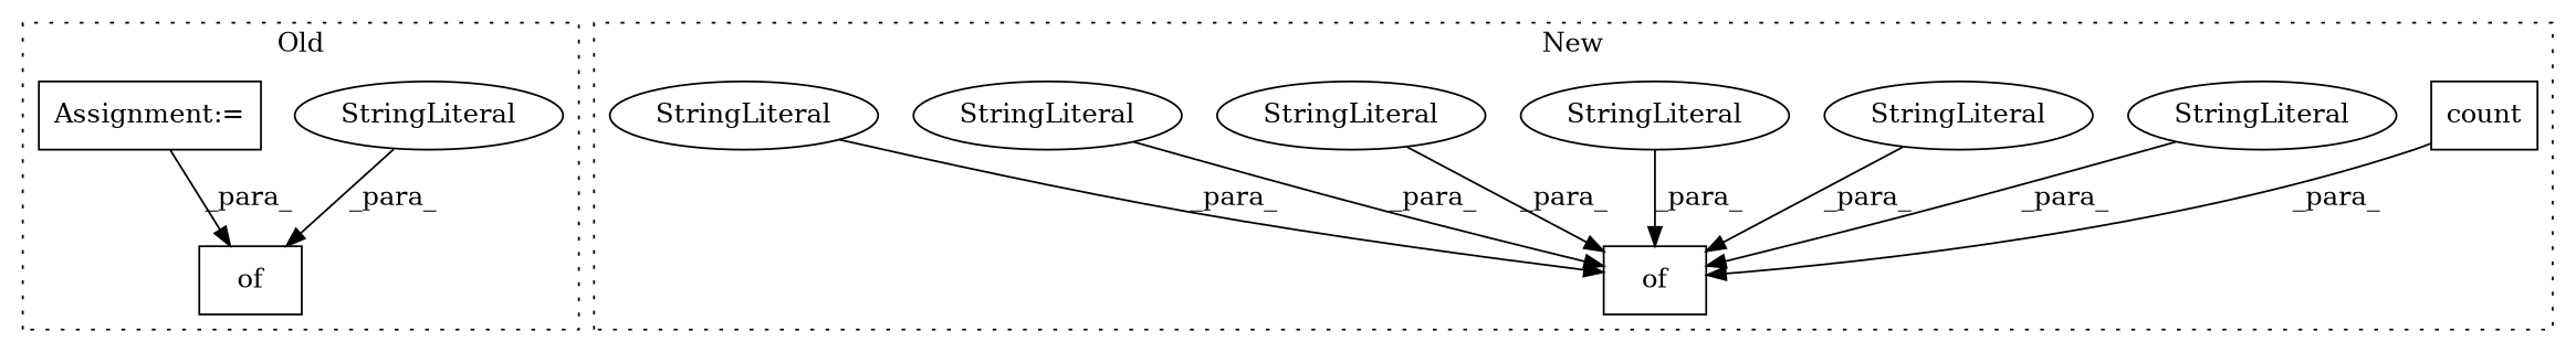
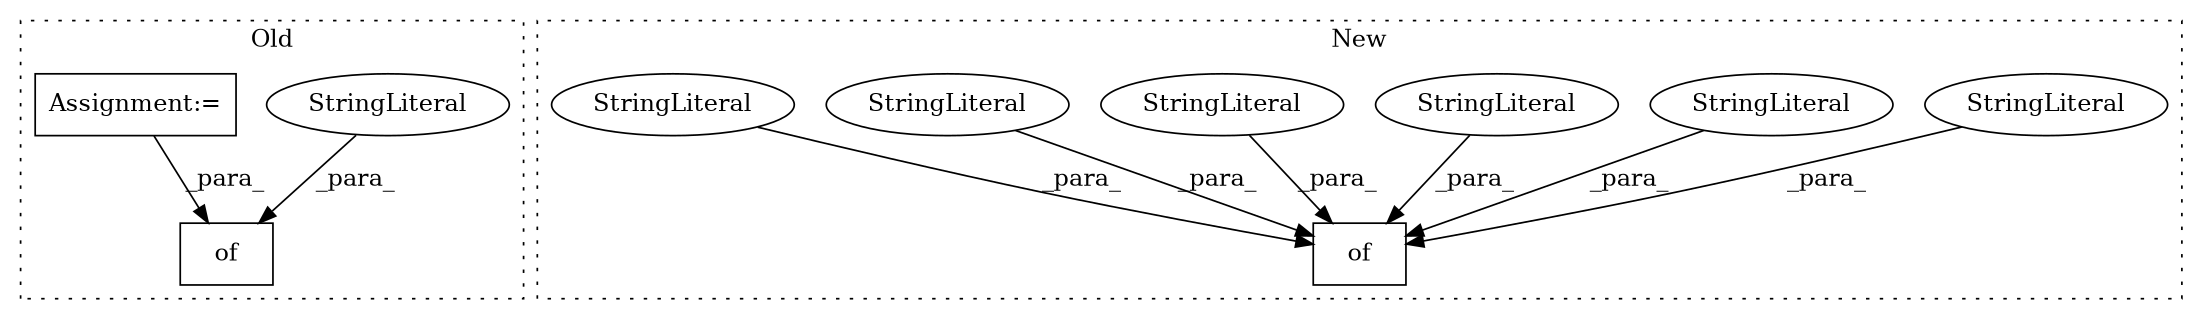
  digraph {
    node [a=45 l=7 shape=ellipse]
    n1 [a=32 l="3,1" label=of s="14444,14482" shape=box]
    n2 [label=StringLiteral s=14447]
    n3 [a=7 l=1 label="Assignment:=" s=14088 shape=box]
-   n4 [a=32 label=count s=14883 shape=box]
    n5 [a=32 l="3,1" label=of s="14314,14905" shape=box]
    n6 [l=54 label=StringLiteral s=14644]
    n7 [label=StringLiteral s=14317]
    n8 [l=8 label=StringLiteral s=14699]
    n9 [l=8 label=StringLiteral s=14566]
    n10 [l=6 label=StringLiteral s=14469]
    n11 [l=22 label=StringLiteral s=14374]
    subgraph cluster_1 {
      label=Old
      style=dotted
      n1
      n2
      n3
    }
    subgraph cluster_2 {
      label=New
      style=dotted
-     n4
      n5
      n6
      n7
      n8
      n9
      n10
      n11
    }
    n2 -> n1 [label=_para_]
    n3 -> n1 [label=_para_]
-   n4 -> n5 [label=_para_]
    n6 -> n5 [label=_para_]
    n7 -> n5 [label=_para_]
    n8 -> n5 [label=_para_]
    n9 -> n5 [label=_para_]
    n10 -> n5 [label=_para_]
    n11 -> n5 [label=_para_]
  }
